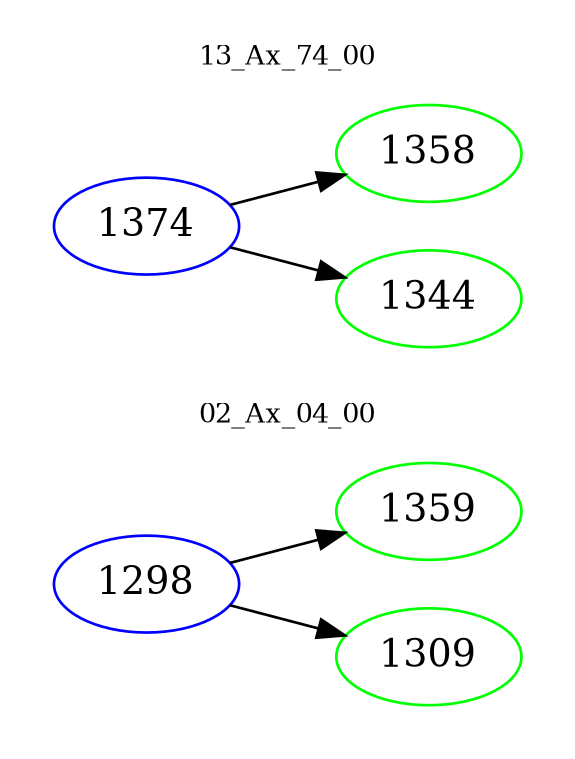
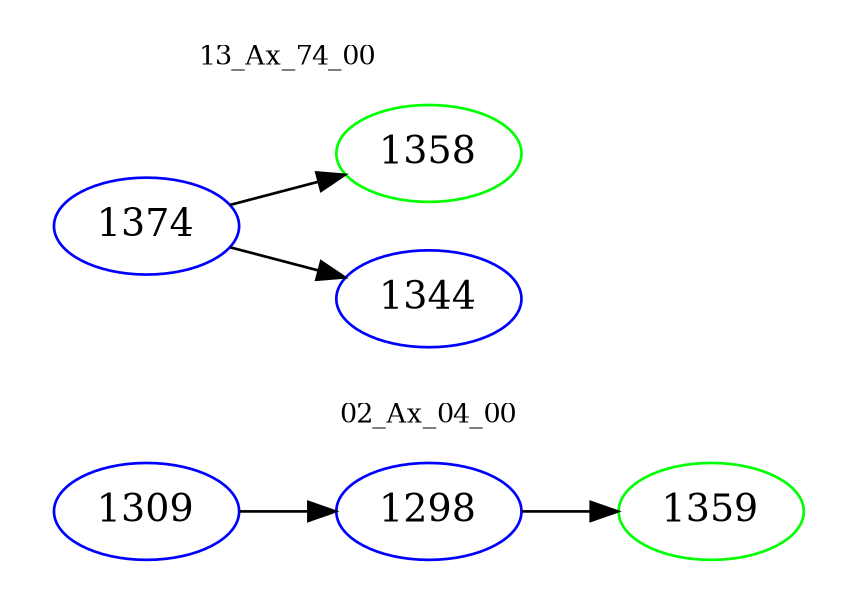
  digraph {
    rankdir=LR
    node [color=green]
    edge [color=black]
-   n1 [label=1309]
+   n1 [color=blue label=1309]
    n2 [color=blue label=1298]
    n3 [label=1359]
-   n4 [label=1344]
+   n4 [color=blue label=1344]
    n5 [color=blue label=1374]
    n6 [label=1358]
    subgraph cluster_1 {
      color=white
      fontsize=10
      label="02_Ax_04_00"
      n1
      n2
      n3
    }
    subgraph cluster_2 {
      color=white
      fontsize=10
      label="13_Ax_74_00"
      n4
      n5
      n6
    }
-   n2 -> n1
+   n1 -> n2
    n2 -> n3
    n5 -> n4
    n5 -> n6
  }
